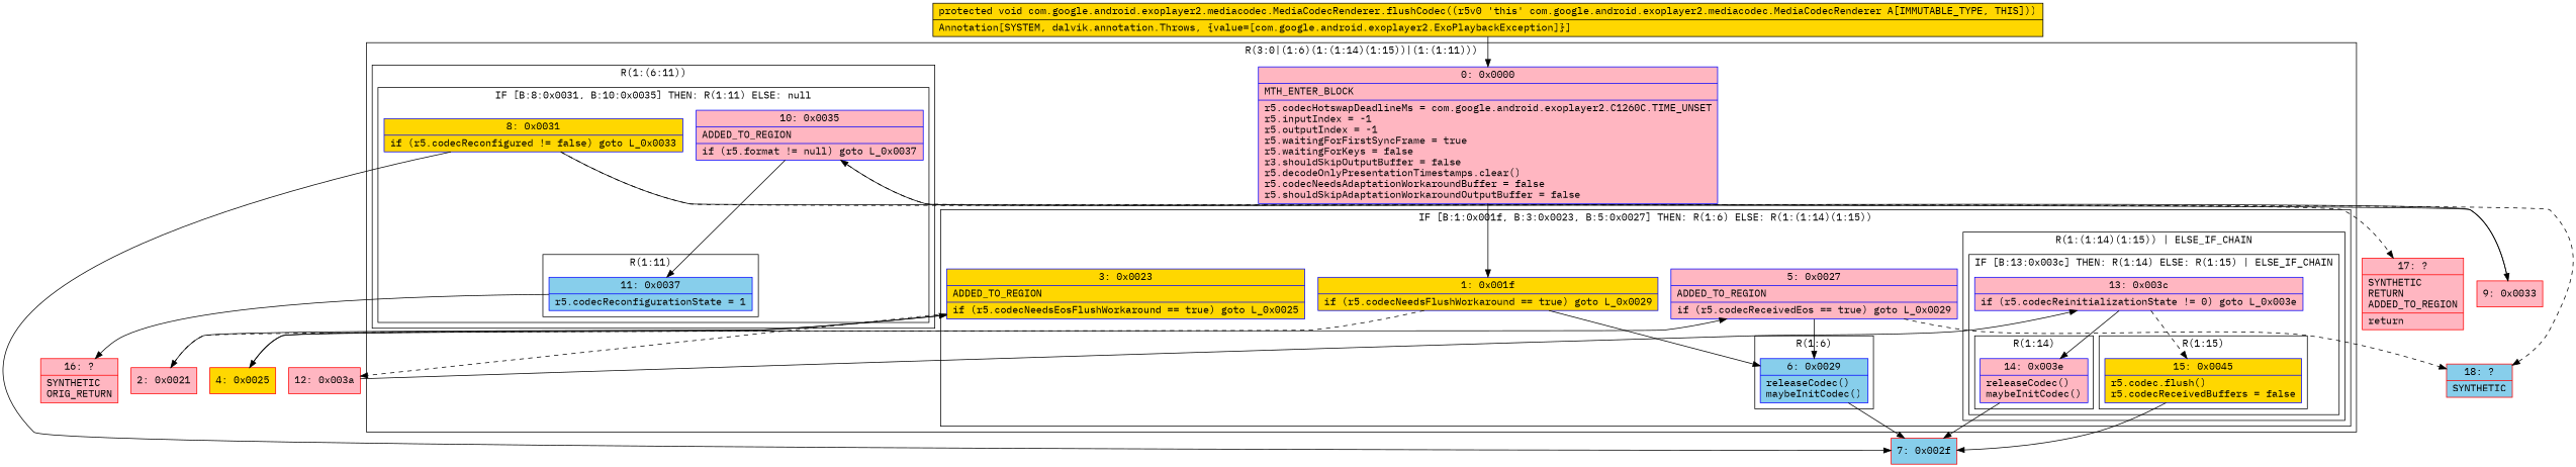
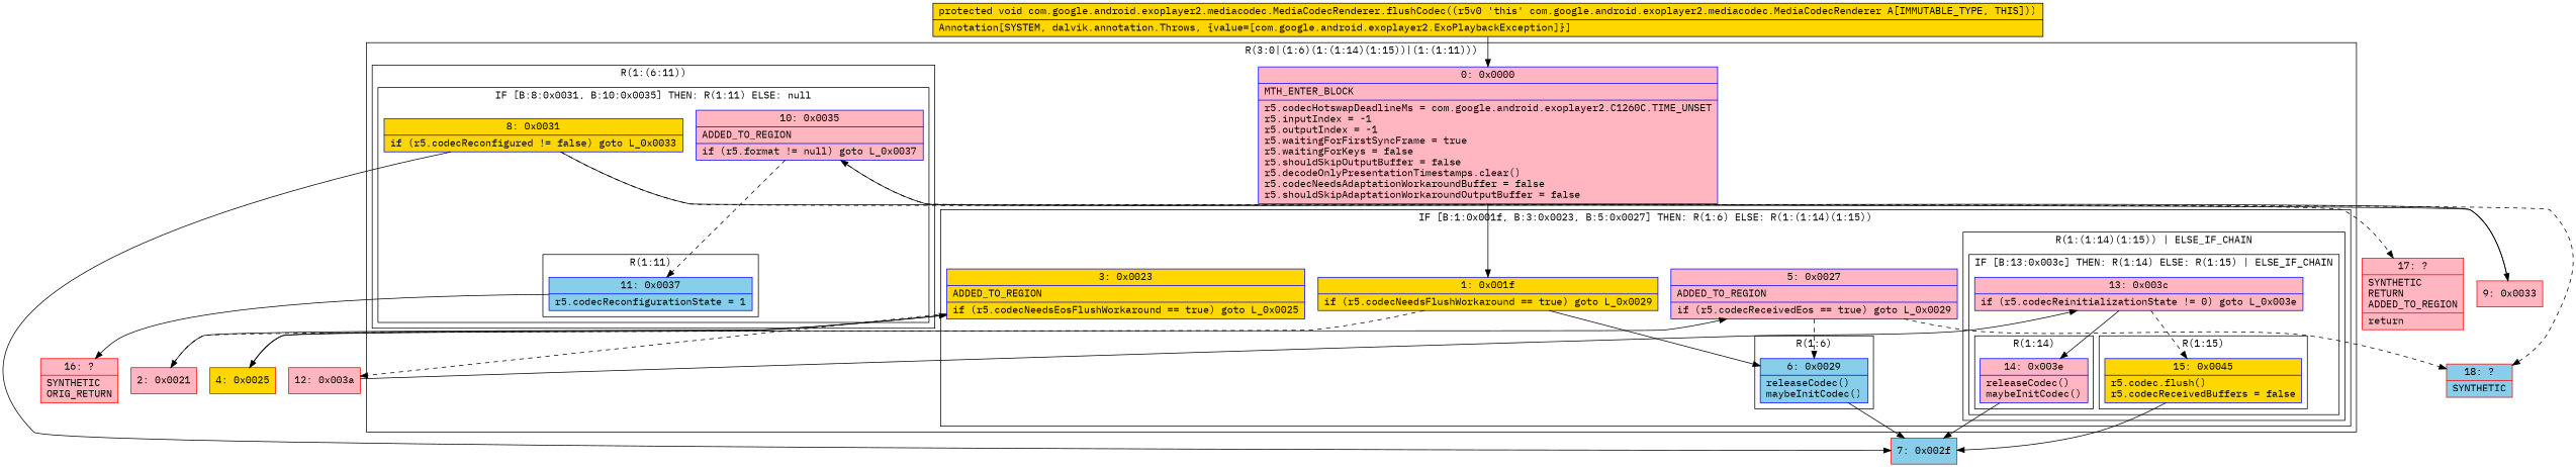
  digraph {
    fontname="IBM Plex Mono"
    node [color=blue fillcolor=lightpink fontname="IBM Plex Mono" shape=record style=filled]
    edge [fontname="IBM Plex Mono"]
    n1 [fillcolor=skyblue label="{6\:\ 0x0029|releaseCodec()\lmaybeInitCodec()\l}"]
    n2 [label="{14\:\ 0x003e|releaseCodec()\lmaybeInitCodec()\l}"]
    n3 [fillcolor=gold label="{15\:\ 0x0045|r5.codec.flush()\lr5.codecReceivedBuffers = false\l}"]
    n4 [label="{13\:\ 0x003c|if (r5.codecReinitializationState != 0) goto L_0x003e\l}"]
    n5 [fillcolor=gold label="{1\:\ 0x001f|if (r5.codecNeedsFlushWorkaround == true) goto L_0x0029\l}"]
    n6 [fillcolor=gold label="{3\:\ 0x0023|ADDED_TO_REGION\l|if (r5.codecNeedsEosFlushWorkaround == true) goto L_0x0025\l}"]
    n7 [label="{5\:\ 0x0027|ADDED_TO_REGION\l|if (r5.codecReceivedEos == true) goto L_0x0029\l}"]
    n8 [fillcolor=skyblue label="{11\:\ 0x0037|r5.codecReconfigurationState = 1\l}"]
    n9 [fillcolor=gold label="{8\:\ 0x0031|if (r5.codecReconfigured != false) goto L_0x0033\l}"]
    n10 [label="{10\:\ 0x0035|ADDED_TO_REGION\l|if (r5.format != null) goto L_0x0037\l}"]
-   n11 [label="{0\:\ 0x0000|MTH_ENTER_BLOCK\l|r5.codecHotswapDeadlineMs = com.google.android.exoplayer2.C1260C.TIME_UNSET\lr5.inputIndex = \-1\lr5.outputIndex = \-1\lr5.waitingForFirstSyncFrame = true\lr5.waitingForKeys = false\lr3.shouldSkipOutputBuffer = false\lr5.decodeOnlyPresentationTimestamps.clear()\lr5.codecNeedsAdaptationWorkaroundBuffer = false\lr5.shouldSkipAdaptationWorkaroundOutputBuffer = false\l}"]
+   n11 [label="{0\:\ 0x0000|MTH_ENTER_BLOCK\l|r5.codecHotswapDeadlineMs = com.google.android.exoplayer2.C1260C.TIME_UNSET\lr5.inputIndex = \-1\lr5.outputIndex = \-1\lr5.waitingForFirstSyncFrame = true\lr5.waitingForKeys = false\lr5.shouldSkipOutputBuffer = false\lr5.decodeOnlyPresentationTimestamps.clear()\lr5.codecNeedsAdaptationWorkaroundBuffer = false\lr5.shouldSkipAdaptationWorkaroundOutputBuffer = false\l}"]
    n12 [color=red fillcolor=skyblue label="{7\:\ 0x002f}"]
    n13 [color=red label="{2\:\ 0x0021}"]
    n14 [color=red fillcolor=gold label="{4\:\ 0x0025}"]
    n15 [color=red label="{12\:\ 0x003a}"]
    n16 [color=red fillcolor=skyblue label="{18\:\ ?|SYNTHETIC\l}"]
    n17 [color=red label="{16\:\ ?|SYNTHETIC\lORIG_RETURN\l}"]
    n18 [color=red label="{9\:\ 0x0033}"]
    n19 [color=red label="{17\:\ ?|SYNTHETIC\lRETURN\lADDED_TO_REGION\l|return\l}"]
    n20 [fillcolor=gold label="{protected void com.google.android.exoplayer2.mediacodec.MediaCodecRenderer.flushCodec((r5v0 'this' com.google.android.exoplayer2.mediacodec.MediaCodecRenderer A[IMMUTABLE_TYPE, THIS]))  | Annotation[SYSTEM, dalvik.annotation.Throws, \{value=[com.google.android.exoplayer2.ExoPlaybackException]\}]\l}" color=""]
    subgraph cluster_1 {
      label="R(3:0|(1:6)(1:(1:14)(1:15))|(1:(1:11)))"
      n11
      subgraph cluster_2 {
        label="IF [B:1:0x001f, B:3:0x0023, B:5:0x0027] THEN: R(1:6) ELSE: R(1:(1:14)(1:15))"
        n5
        n6
        n7
        subgraph cluster_3 {
          label="R(1:6)"
          n1
        }
        subgraph cluster_4 {
          label="R(1:(1:14)(1:15)) | ELSE_IF_CHAIN\l"
          subgraph cluster_5 {
            label="IF [B:13:0x003c] THEN: R(1:14) ELSE: R(1:15) | ELSE_IF_CHAIN\l"
            n4
            subgraph cluster_6 {
              label="R(1:14)"
              n2
            }
            subgraph cluster_7 {
              label="R(1:15)"
              n3
            }
          }
        }
      }
      subgraph cluster_8 {
        label="R(1:(6:11))"
        subgraph cluster_9 {
          label="IF [B:8:0x0031, B:10:0x0035] THEN: R(1:11) ELSE: null"
          n9
          n10
          subgraph cluster_10 {
            label="R(1:11)"
            n8
          }
        }
      }
    }
    n1 -> n12
    n2 -> n12
    n3 -> n12
    n4 -> n2
    n4 -> n3 [style=dashed]
    n5 -> n1
    n5 -> n13 [style=dashed]
    n6 -> n14
    n6 -> n15 [style=dashed]
-   n7 -> n1
+   n7 -> n1 [style=dashed]
    n7 -> n16 [style=dashed]
    n8 -> n17
    n9 -> n12
    n9 -> n18
    n9 -> n19 [style=dashed]
-   n10 -> n8
+   n10 -> n8 [style=dashed]
    n10 -> n16 [style=dashed]
    n11 -> n5
    n13 -> n6
    n14 -> n7
    n15 -> n4
    n18 -> n10
    n20 -> n11
  }
